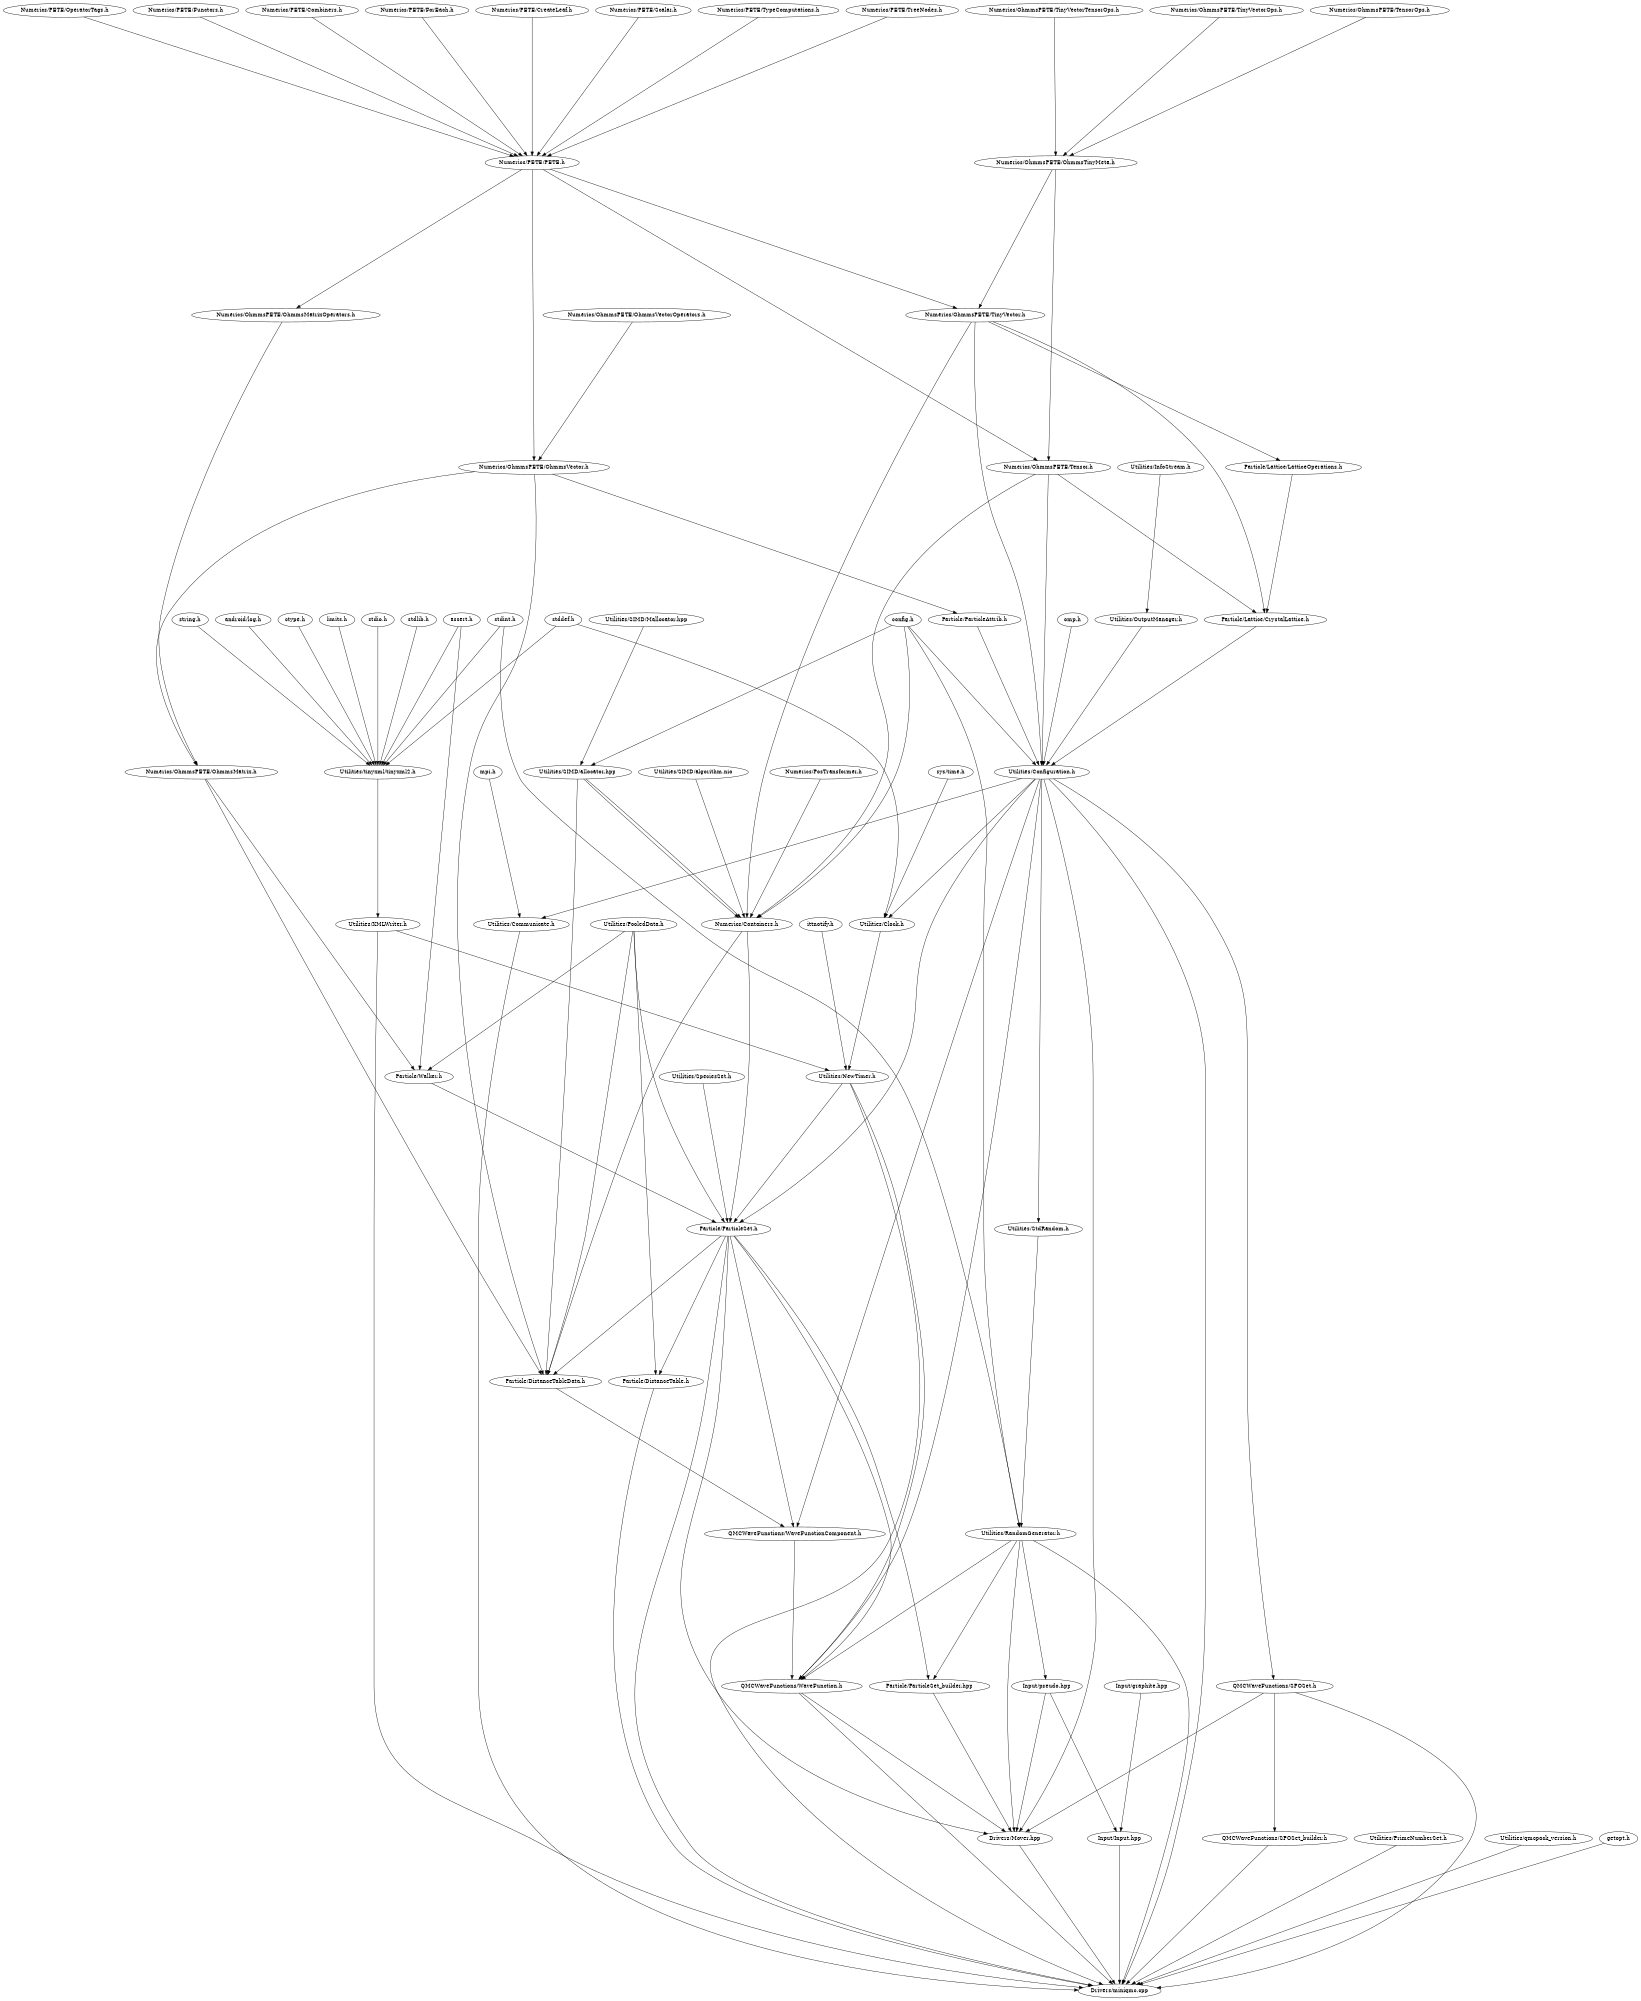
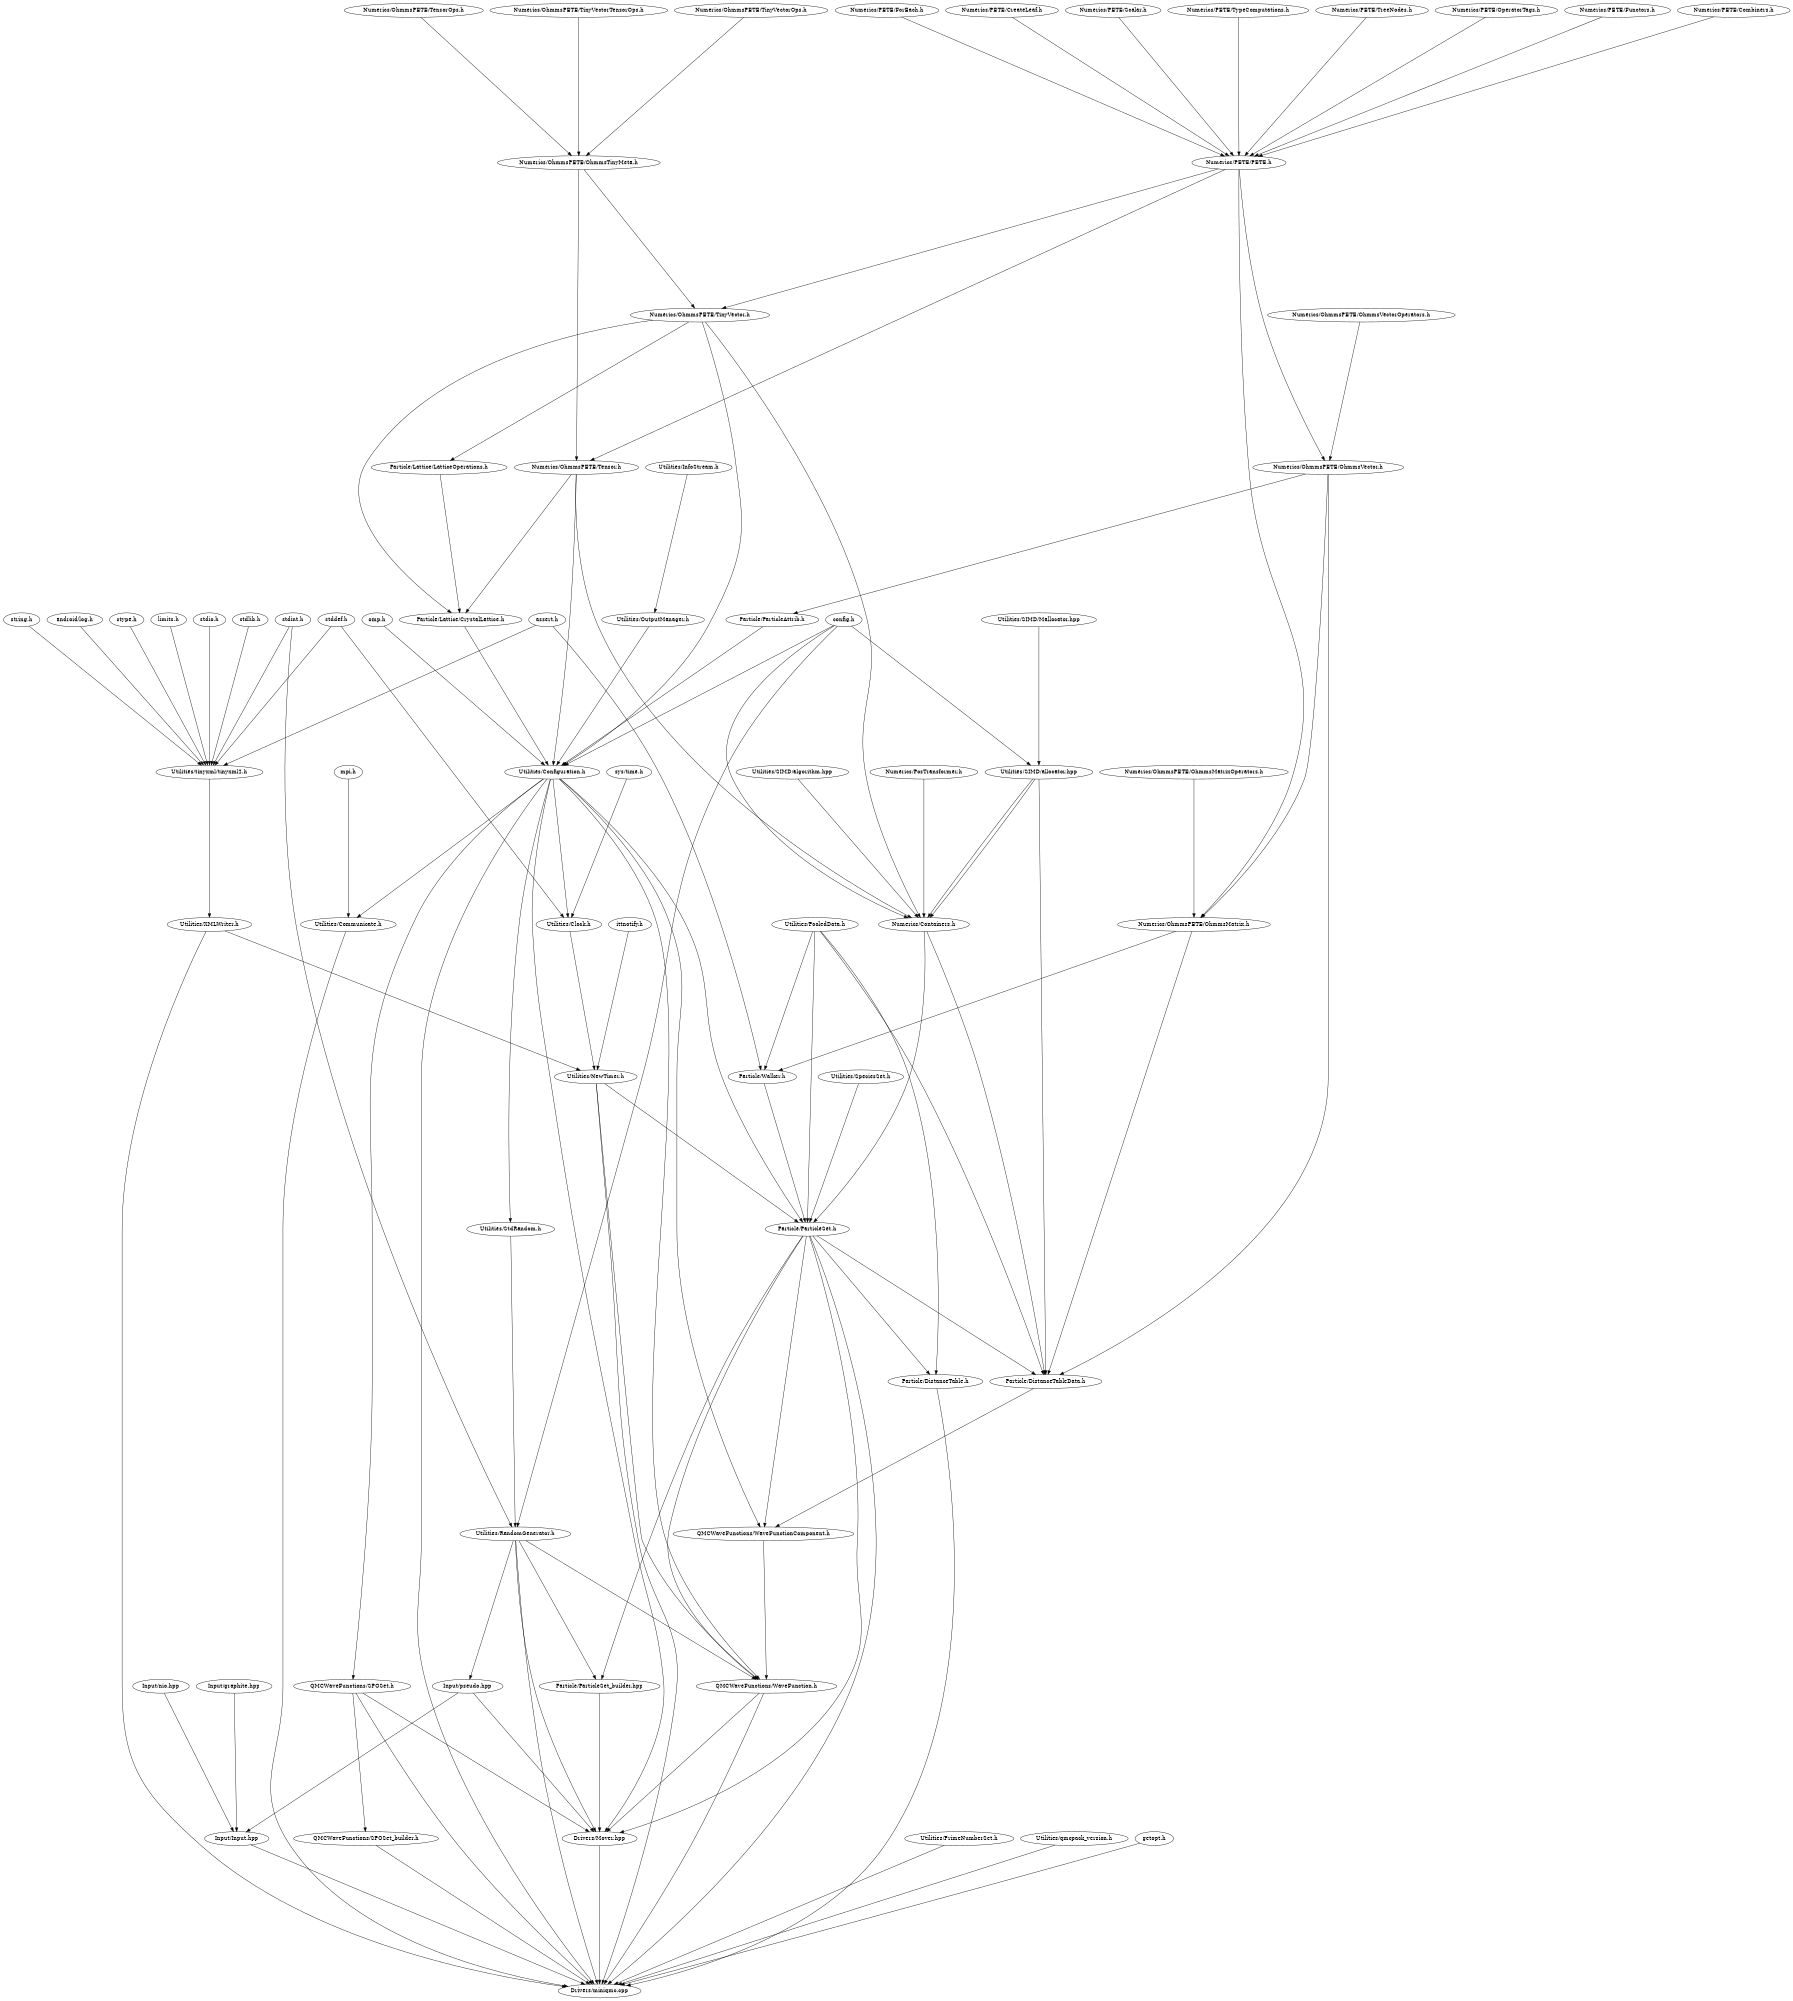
  digraph {
    ranksep=5
    "Utilities/Configuration.h"
    "Drivers/miniqmc.cpp"
    "Utilities/Communicate.h"
    "Particle/ParticleSet.h"
    "Utilities/Clock.h"
    "Utilities/StdRandom.h"
    "QMCWaveFunctions/SPOSet.h"
    "QMCWaveFunctions/WaveFunction.h"
    "QMCWaveFunctions/WaveFunctionComponent.h"
    "Drivers/Mover.hpp"
    "Particle/DistanceTableData.h"
    "Particle/DistanceTable.h"
    "Particle/ParticleSet_builder.hpp"
    "Utilities/NewTimer.h"
    "Utilities/RandomGenerator.h"
    "QMCWaveFunctions/SPOSet_builder.h"
    "config.h"
    "Numerics/Containers.h"
    "Utilities/SIMD/allocator.hpp"
    "Input/pseudo.hpp"
    "Numerics/OhmmsPETE/TinyVector.h"
    "Particle/Lattice/CrystalLattice.h"
    "Particle/Lattice/LatticeOperations.h"
    "Numerics/PETE/PETE.h"
    "Numerics/OhmmsPETE/Tensor.h"
    "Numerics/OhmmsPETE/OhmmsVector.h"
    "Numerics/OhmmsPETE/OhmmsMatrix.h"
    "Particle/ParticleAttrib.h"
    "Particle/Walker.h"
    "Numerics/PETE/Scalar.h"
    "Numerics/PETE/TypeComputations.h"
    "Numerics/PETE/TreeNodes.h"
    "Numerics/PETE/OperatorTags.h"
    "Numerics/PETE/Functors.h"
    "Numerics/PETE/Combiners.h"
    "Numerics/PETE/ForEach.h"
    "Numerics/PETE/CreateLeaf.h"
    "Numerics/OhmmsPETE/OhmmsTinyMeta.h"
    "Numerics/OhmmsPETE/TinyVectorOps.h"
    "Numerics/OhmmsPETE/TensorOps.h"
    "Numerics/OhmmsPETE/TinyVectorTensorOps.h"
    "Numerics/OhmmsPETE/OhmmsVectorOperators.h"
    "Utilities/OutputManager.h"
    "Utilities/InfoStream.h"
    "omp.h"
    "mpi.h"
    "Numerics/OhmmsPETE/OhmmsMatrixOperators.h"
    "Utilities/PooledData.h"
    "assert.h"
    "Utilities/tinyxml/tinyxml2.h"
    "Utilities/XMLWriter.h"
    "Utilities/SpeciesSet.h"
    "sys/time.h"
    "stddef.h"
    "ctype.h"
    "limits.h"
    "stdio.h"
    "stdlib.h"
    "string.h"
    "stdint.h"
    "android/log.h"
    "ittnotify.h"
    "Utilities/SIMD/Mallocator.hpp"
    "Numerics/PosTransformer.h"
-   "Utilities/SIMD/algorithm.hpp" [label="Utilities/SIMD/algorithm.nio"]
+   "Utilities/SIMD/algorithm.hpp"
    "Utilities/PrimeNumberSet.h"
    "Input/Input.hpp"
    "Utilities/qmcpack_version.h"
+   "Input/nio.hpp"
    "Input/graphite.hpp"
    "getopt.h"
    "Utilities/Configuration.h" -> "Drivers/miniqmc.cpp"
    "Utilities/Configuration.h" -> "Utilities/Communicate.h"
    "Utilities/Configuration.h" -> "Particle/ParticleSet.h"
    "Utilities/Configuration.h" -> "Utilities/Clock.h"
    "Utilities/Configuration.h" -> "Utilities/StdRandom.h"
    "Utilities/Configuration.h" -> "QMCWaveFunctions/SPOSet.h"
    "Utilities/Configuration.h" -> "QMCWaveFunctions/WaveFunction.h"
    "Utilities/Configuration.h" -> "QMCWaveFunctions/WaveFunctionComponent.h"
    "Utilities/Configuration.h" -> "Drivers/Mover.hpp"
    "Utilities/Communicate.h" -> "Drivers/miniqmc.cpp"
    "Particle/ParticleSet.h" -> "Drivers/miniqmc.cpp"
    "Particle/ParticleSet.h" -> "QMCWaveFunctions/WaveFunction.h"
    "Particle/ParticleSet.h" -> "QMCWaveFunctions/WaveFunctionComponent.h"
    "Particle/ParticleSet.h" -> "Drivers/Mover.hpp"
    "Particle/ParticleSet.h" -> "Particle/DistanceTableData.h"
    "Particle/ParticleSet.h" -> "Particle/DistanceTable.h"
    "Particle/ParticleSet.h" -> "Particle/ParticleSet_builder.hpp"
    "Utilities/Clock.h" -> "Utilities/NewTimer.h"
    "Utilities/StdRandom.h" -> "Utilities/RandomGenerator.h"
    "QMCWaveFunctions/SPOSet.h" -> "Drivers/miniqmc.cpp"
    "QMCWaveFunctions/SPOSet.h" -> "Drivers/Mover.hpp"
    "QMCWaveFunctions/SPOSet.h" -> "QMCWaveFunctions/SPOSet_builder.h"
    "QMCWaveFunctions/WaveFunction.h" -> "Drivers/miniqmc.cpp"
    "QMCWaveFunctions/WaveFunction.h" -> "Drivers/Mover.hpp"
    "QMCWaveFunctions/WaveFunctionComponent.h" -> "QMCWaveFunctions/WaveFunction.h"
    "Drivers/Mover.hpp" -> "Drivers/miniqmc.cpp"
    "Particle/DistanceTableData.h" -> "QMCWaveFunctions/WaveFunctionComponent.h"
    "Particle/DistanceTable.h" -> "Drivers/miniqmc.cpp"
    "Particle/ParticleSet_builder.hpp" -> "Drivers/Mover.hpp"
    "Utilities/NewTimer.h" -> "Drivers/miniqmc.cpp"
    "Utilities/NewTimer.h" -> "Particle/ParticleSet.h"
    "Utilities/NewTimer.h" -> "QMCWaveFunctions/WaveFunction.h"
    "Utilities/RandomGenerator.h" -> "Drivers/miniqmc.cpp"
    "Utilities/RandomGenerator.h" -> "QMCWaveFunctions/WaveFunction.h"
    "Utilities/RandomGenerator.h" -> "Drivers/Mover.hpp"
    "Utilities/RandomGenerator.h" -> "Particle/ParticleSet_builder.hpp"
    "Utilities/RandomGenerator.h" -> "Input/pseudo.hpp"
    "QMCWaveFunctions/SPOSet_builder.h" -> "Drivers/miniqmc.cpp"
    "config.h" -> "Utilities/Configuration.h"
    "config.h" -> "Utilities/RandomGenerator.h"
    "config.h" -> "Numerics/Containers.h"
    "config.h" -> "Utilities/SIMD/allocator.hpp"
    "Numerics/Containers.h" -> "Particle/ParticleSet.h"
    "Numerics/Containers.h" -> "Particle/DistanceTableData.h"
    "Utilities/SIMD/allocator.hpp" -> "Particle/DistanceTableData.h"
    "Utilities/SIMD/allocator.hpp" -> "Numerics/Containers.h"
    "Utilities/SIMD/allocator.hpp" -> "Numerics/Containers.h"
    "Input/pseudo.hpp" -> "Drivers/Mover.hpp"
    "Input/pseudo.hpp" -> "Input/Input.hpp"
    "Numerics/OhmmsPETE/TinyVector.h" -> "Utilities/Configuration.h"
    "Numerics/OhmmsPETE/TinyVector.h" -> "Numerics/Containers.h"
    "Numerics/OhmmsPETE/TinyVector.h" -> "Particle/Lattice/CrystalLattice.h"
    "Numerics/OhmmsPETE/TinyVector.h" -> "Particle/Lattice/LatticeOperations.h"
    "Particle/Lattice/CrystalLattice.h" -> "Utilities/Configuration.h"
    "Particle/Lattice/LatticeOperations.h" -> "Particle/Lattice/CrystalLattice.h"
    "Numerics/PETE/PETE.h" -> "Numerics/OhmmsPETE/TinyVector.h"
    "Numerics/PETE/PETE.h" -> "Numerics/OhmmsPETE/Tensor.h"
    "Numerics/PETE/PETE.h" -> "Numerics/OhmmsPETE/OhmmsVector.h"
-   "Numerics/PETE/PETE.h" -> "Numerics/OhmmsPETE/OhmmsMatrixOperators.h"
+   "Numerics/PETE/PETE.h" -> "Numerics/OhmmsPETE/OhmmsMatrix.h"
    "Numerics/OhmmsPETE/Tensor.h" -> "Utilities/Configuration.h"
    "Numerics/OhmmsPETE/Tensor.h" -> "Numerics/Containers.h"
    "Numerics/OhmmsPETE/Tensor.h" -> "Particle/Lattice/CrystalLattice.h"
    "Numerics/OhmmsPETE/OhmmsVector.h" -> "Particle/DistanceTableData.h"
    "Numerics/OhmmsPETE/OhmmsVector.h" -> "Numerics/OhmmsPETE/OhmmsMatrix.h"
    "Numerics/OhmmsPETE/OhmmsVector.h" -> "Particle/ParticleAttrib.h"
    "Numerics/OhmmsPETE/OhmmsMatrix.h" -> "Particle/DistanceTableData.h"
    "Numerics/OhmmsPETE/OhmmsMatrix.h" -> "Particle/Walker.h"
    "Particle/ParticleAttrib.h" -> "Utilities/Configuration.h"
    "Particle/Walker.h" -> "Particle/ParticleSet.h"
    "Numerics/PETE/Scalar.h" -> "Numerics/PETE/PETE.h"
    "Numerics/PETE/TypeComputations.h" -> "Numerics/PETE/PETE.h"
    "Numerics/PETE/TreeNodes.h" -> "Numerics/PETE/PETE.h"
    "Numerics/PETE/OperatorTags.h" -> "Numerics/PETE/PETE.h"
    "Numerics/PETE/Functors.h" -> "Numerics/PETE/PETE.h"
    "Numerics/PETE/Combiners.h" -> "Numerics/PETE/PETE.h"
    "Numerics/PETE/ForEach.h" -> "Numerics/PETE/PETE.h"
    "Numerics/PETE/CreateLeaf.h" -> "Numerics/PETE/PETE.h"
    "Numerics/OhmmsPETE/OhmmsTinyMeta.h" -> "Numerics/OhmmsPETE/TinyVector.h"
    "Numerics/OhmmsPETE/OhmmsTinyMeta.h" -> "Numerics/OhmmsPETE/Tensor.h"
    "Numerics/OhmmsPETE/TinyVectorOps.h" -> "Numerics/OhmmsPETE/OhmmsTinyMeta.h"
    "Numerics/OhmmsPETE/TensorOps.h" -> "Numerics/OhmmsPETE/OhmmsTinyMeta.h"
    "Numerics/OhmmsPETE/TinyVectorTensorOps.h" -> "Numerics/OhmmsPETE/OhmmsTinyMeta.h"
    "Numerics/OhmmsPETE/OhmmsVectorOperators.h" -> "Numerics/OhmmsPETE/OhmmsVector.h"
    "Utilities/OutputManager.h" -> "Utilities/Configuration.h"
    "Utilities/InfoStream.h" -> "Utilities/OutputManager.h"
    "omp.h" -> "Utilities/Configuration.h"
    "mpi.h" -> "Utilities/Communicate.h"
    "Numerics/OhmmsPETE/OhmmsMatrixOperators.h" -> "Numerics/OhmmsPETE/OhmmsMatrix.h"
    "Utilities/PooledData.h" -> "Particle/ParticleSet.h"
    "Utilities/PooledData.h" -> "Particle/DistanceTableData.h"
    "Utilities/PooledData.h" -> "Particle/DistanceTable.h"
    "Utilities/PooledData.h" -> "Particle/Walker.h"
    "assert.h" -> "Particle/Walker.h"
    "assert.h" -> "Utilities/tinyxml/tinyxml2.h"
    "Utilities/tinyxml/tinyxml2.h" -> "Utilities/XMLWriter.h"
    "Utilities/XMLWriter.h" -> "Drivers/miniqmc.cpp"
    "Utilities/XMLWriter.h" -> "Utilities/NewTimer.h"
    "Utilities/SpeciesSet.h" -> "Particle/ParticleSet.h"
    "sys/time.h" -> "Utilities/Clock.h"
    "stddef.h" -> "Utilities/Clock.h"
    "stddef.h" -> "Utilities/tinyxml/tinyxml2.h"
    "ctype.h" -> "Utilities/tinyxml/tinyxml2.h"
    "limits.h" -> "Utilities/tinyxml/tinyxml2.h"
    "stdio.h" -> "Utilities/tinyxml/tinyxml2.h"
    "stdlib.h" -> "Utilities/tinyxml/tinyxml2.h"
    "string.h" -> "Utilities/tinyxml/tinyxml2.h"
    "stdint.h" -> "Utilities/RandomGenerator.h"
    "stdint.h" -> "Utilities/tinyxml/tinyxml2.h"
    "android/log.h" -> "Utilities/tinyxml/tinyxml2.h"
    "ittnotify.h" -> "Utilities/NewTimer.h"
    "Utilities/SIMD/Mallocator.hpp" -> "Utilities/SIMD/allocator.hpp"
    "Numerics/PosTransformer.h" -> "Numerics/Containers.h"
    "Utilities/SIMD/algorithm.hpp" -> "Numerics/Containers.h"
    "Utilities/PrimeNumberSet.h" -> "Drivers/miniqmc.cpp"
    "Input/Input.hpp" -> "Drivers/miniqmc.cpp"
    "Utilities/qmcpack_version.h" -> "Drivers/miniqmc.cpp"
+   "Input/nio.hpp" -> "Input/Input.hpp"
    "Input/graphite.hpp" -> "Input/Input.hpp"
    "getopt.h" -> "Drivers/miniqmc.cpp"
  }
